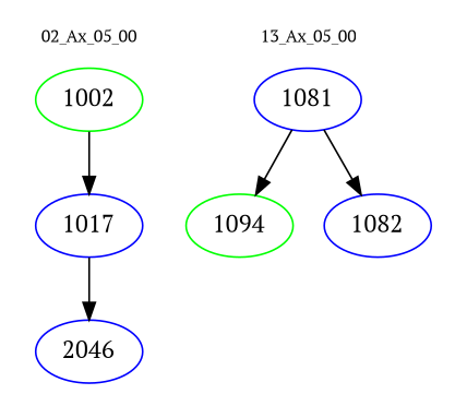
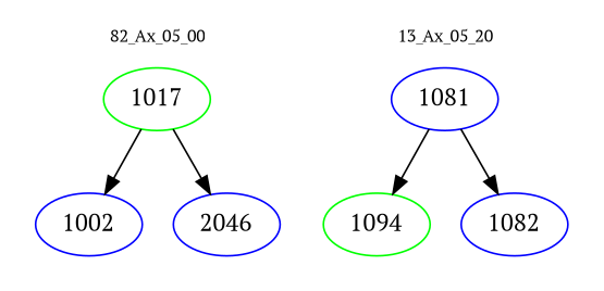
  digraph {
    fontname="PT Serif"
    node [color=blue fontname="PT Serif"]
    edge [color=black fontname="PT Serif"]
-   n1 [label=1017]
-   n2 [color=green label=1002]
+   n1 [color=green label=1017]
+   n2 [label=1002]
    n3 [label=2046]
    n4 [label=1081]
    n5 [color=green label=1094]
    n6 [label=1082]
    subgraph cluster_1 {
      color=white
      fontsize=10
-     label="02_Ax_05_00"
+     label="82_Ax_05_00"
      n1
      n2
      n3
    }
    subgraph cluster_2 {
      color=white
      fontsize=10
-     label="13_Ax_05_00"
+     label="13_Ax_05_20"
      n4
      n5
      n6
    }
-   n2 -> n1
+   n1 -> n2
    n1 -> n3
    n4 -> n5
    n4 -> n6
  }
